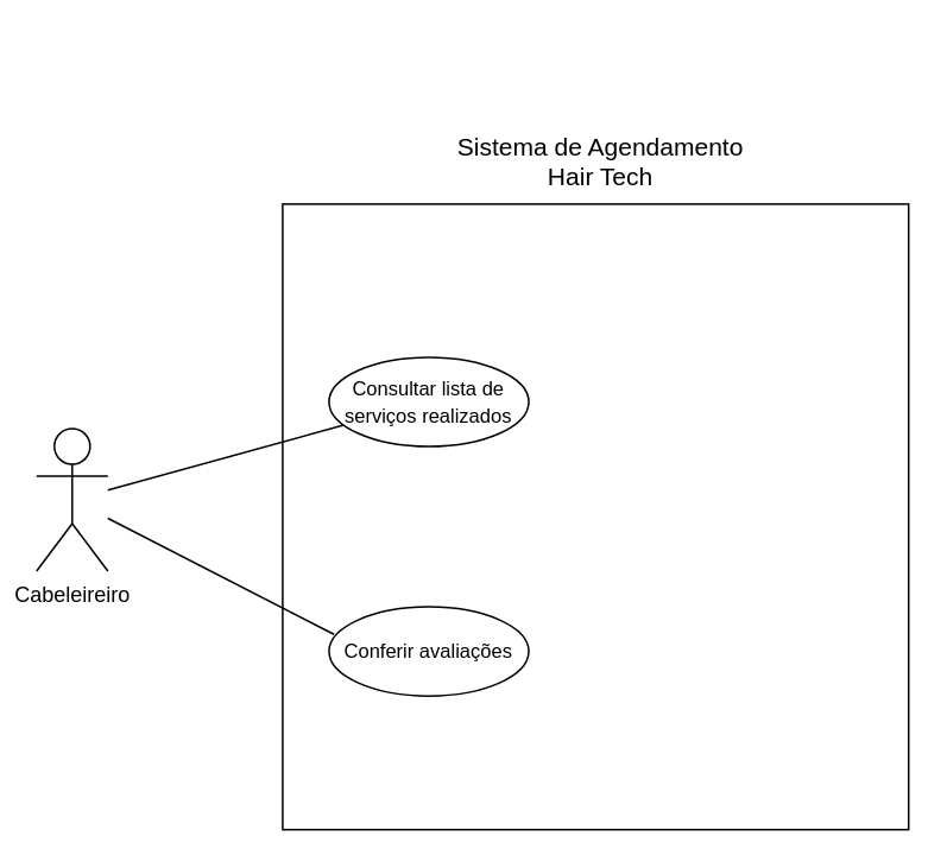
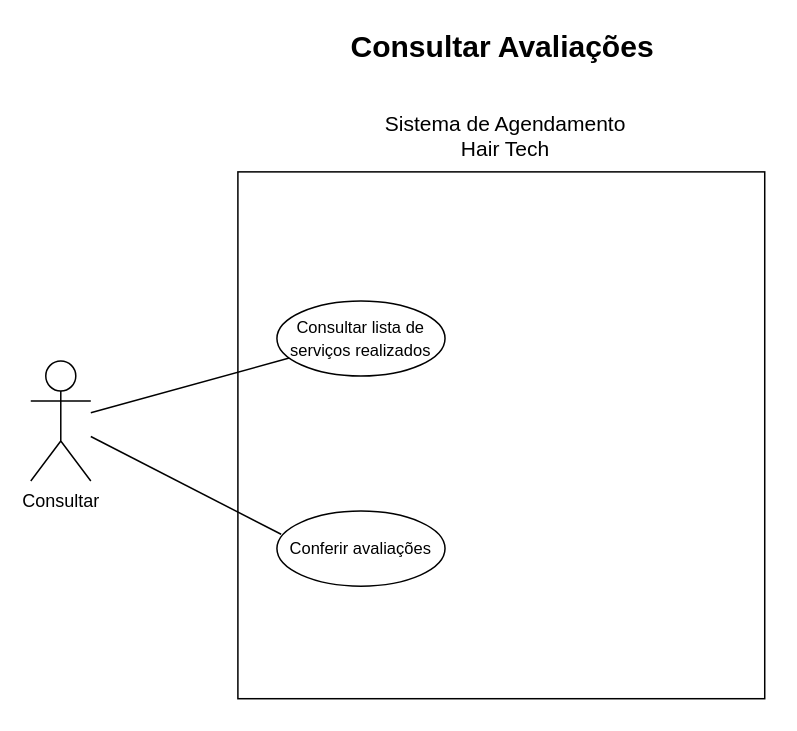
  <mxCell id="0" />
  <mxCell id="1" parent="0" />
  <mxCell id="2" value="" style="whiteSpace=wrap;html=1;aspect=fixed;" parent="1" vertex="1"><mxGeometry x="158" y="114" width="351" height="351" as="geometry" /></mxCell>
- <mxCell id="3" value="Cabeleireiro" style="shape=umlActor;verticalLabelPosition=bottom;verticalAlign=top;html=1;outlineConnect=0;" parent="1" vertex="1"><mxGeometry x="20" y="240" width="40" height="80" as="geometry" /></mxCell>
+ <mxCell id="3" value="Consultar" style="shape=umlActor;verticalLabelPosition=bottom;verticalAlign=top;html=1;outlineConnect=0;" parent="1" vertex="1"><mxGeometry x="20" y="240" width="40" height="80" as="geometry" /></mxCell>
  <mxCell id="4" value="&lt;font style=&quot;font-size: 14px&quot;&gt;Sistema de Agendamento Hair Tech&lt;/font&gt;" style="text;html=1;strokeColor=none;fillColor=none;align=center;verticalAlign=middle;whiteSpace=wrap;rounded=0;" parent="1" vertex="1"><mxGeometry x="253" y="80" width="167" height="20" as="geometry" /></mxCell>
+ <mxCell id="5" value="&lt;b&gt;&lt;font style=&quot;font-size: 20px&quot;&gt;Consultar Avaliações&lt;/font&gt;&lt;/b&gt;" style="text;html=1;align=center;verticalAlign=middle;resizable=0;points=[];autosize=1;strokeColor=none;" parent="1" vertex="1"><mxGeometry x="224" y="20" width="220" height="20" as="geometry" /></mxCell>
  <mxCell id="6" style="rounded=0;orthogonalLoop=1;jettySize=auto;html=1;endArrow=none;endFill=0;exitX=0.025;exitY=0.309;exitDx=0;exitDy=0;exitPerimeter=0;" parent="1" source="7" target="3" edge="1"><mxGeometry relative="1" as="geometry" /></mxCell>
  <mxCell id="7" value="&lt;font style=&quot;font-size: 11px&quot;&gt;Conferir avaliações&lt;/font&gt;" style="ellipse;whiteSpace=wrap;html=1;" parent="1" vertex="1"><mxGeometry x="184" y="340" width="112" height="50" as="geometry" /></mxCell>
  <mxCell id="8" style="edgeStyle=none;rounded=0;orthogonalLoop=1;jettySize=auto;html=1;endArrow=none;endFill=0;" parent="1" source="9" target="3" edge="1"><mxGeometry relative="1" as="geometry" /></mxCell>
  <mxCell id="9" value="&lt;span style=&quot;font-size: 11px&quot;&gt;Consultar lista de serviços realizados&lt;/span&gt;" style="ellipse;whiteSpace=wrap;html=1;" parent="1" vertex="1"><mxGeometry x="184" y="200" width="112" height="50" as="geometry" /></mxCell>
